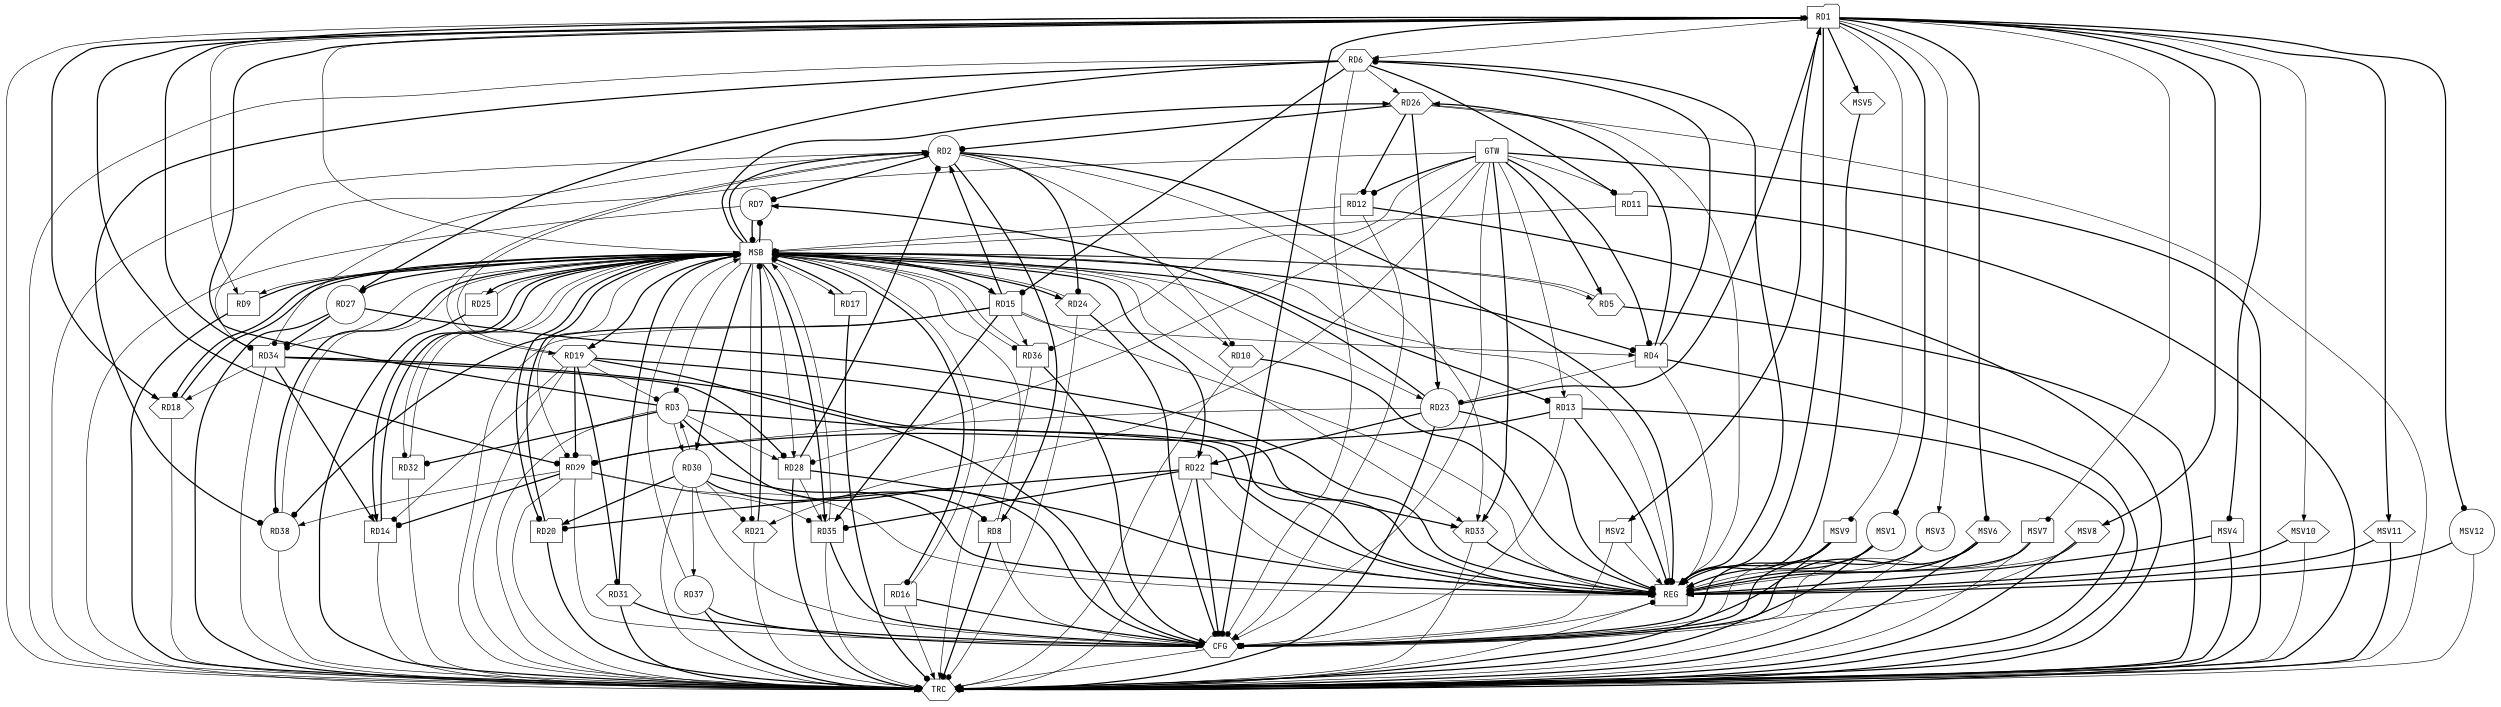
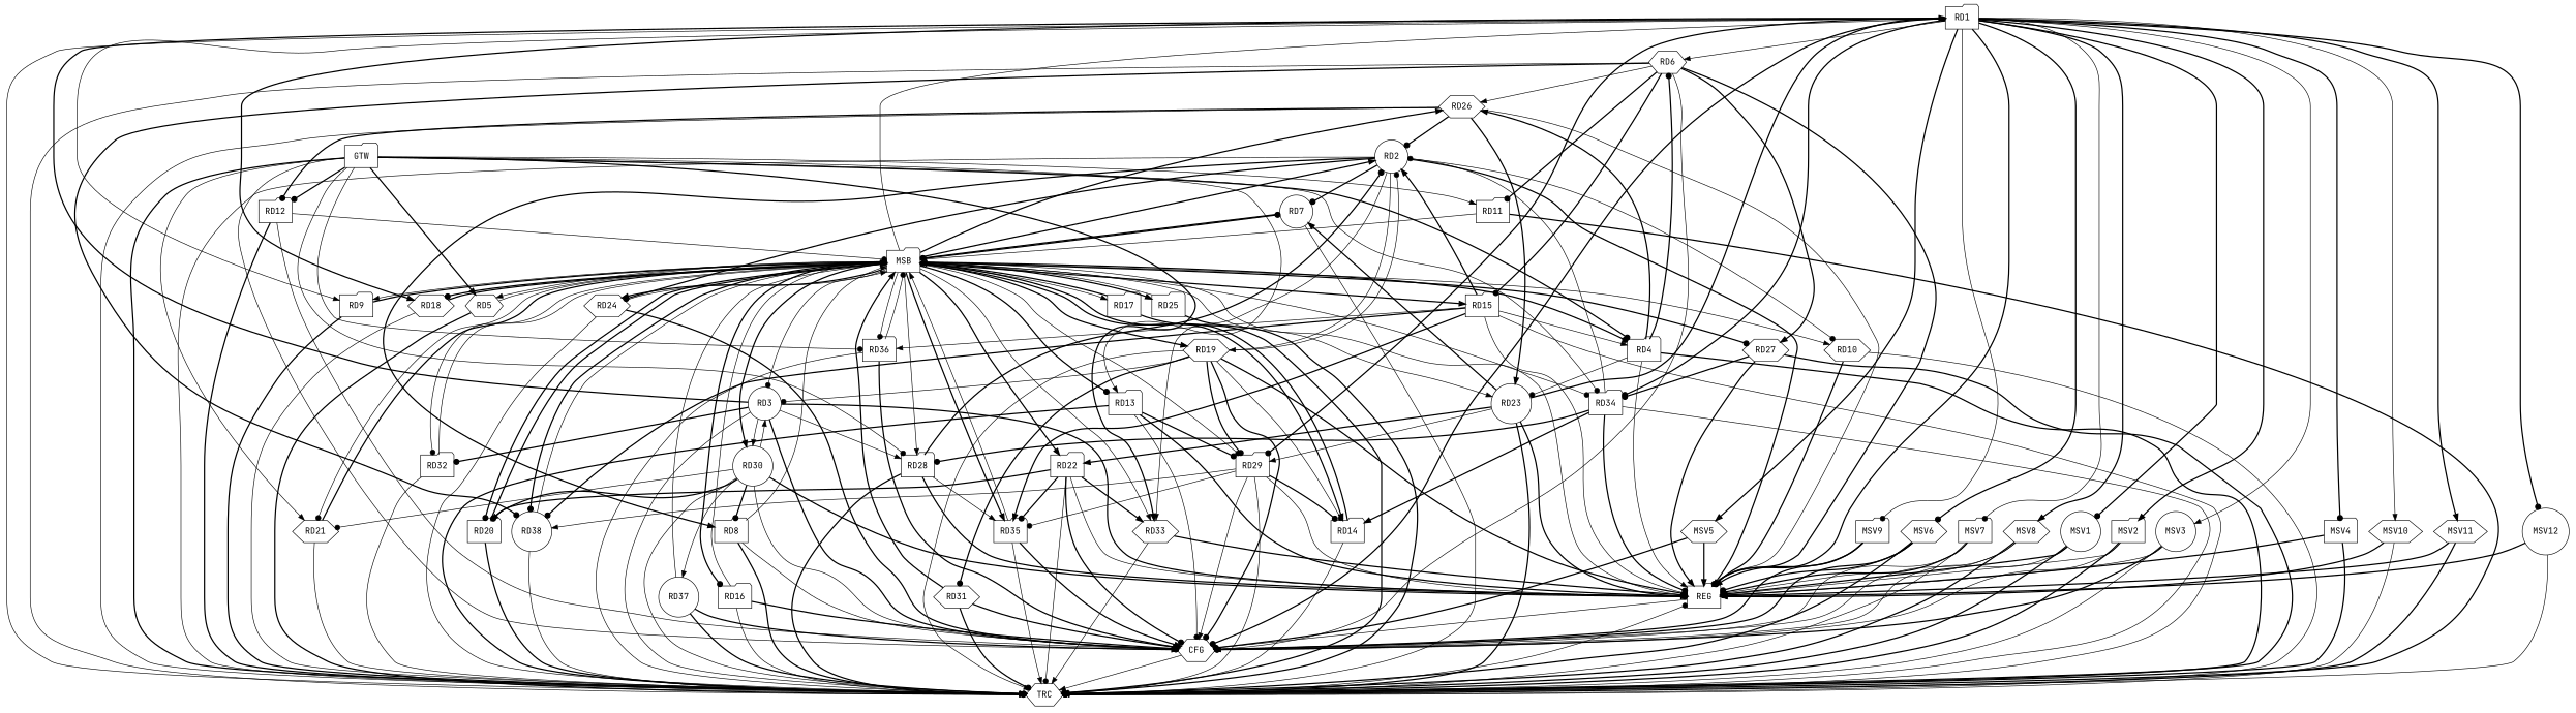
  strict digraph {
    fontname="JetBrains Mono"
    node [fontname="JetBrains Mono" shape=folder]
    edge [arrowhead=normal fontname="JetBrains Mono" style=bold]
    n1 [label=RD1]
    n2 [label=RD6 shape=hexagon]
    n3 [label=RD9]
    n4 [label=RD18 shape=hexagon]
    n5 [label=RD29]
    n6 [label=RD34]
    n7 [label=REG]
    n8 [label=CFG shape=hexagon]
    n9 [label=TRC shape=hexagon]
    n10 [label=MSV1 shape=circle]
    n11 [label=MSV2]
    n12 [label=MSV3 shape=circle]
    n13 [label=MSV4]
    n14 [label=MSV5 shape=hexagon]
    n15 [label=MSV6 shape=hexagon]
    n16 [label=MSV7]
    n17 [label=MSV8 shape=hexagon]
    n18 [label=MSV9]
    n19 [label=MSV10 shape=hexagon]
    n20 [label=MSV11 shape=hexagon]
    n21 [label=MSV12 shape=circle]
    n22 [label=RD26 shape=hexagon]
    n23 [label=RD11]
    n24 [label=RD15]
-   n25 [label=RD27 shape=circle]
+   n25 [label=RD27 shape=hexagon]
    n26 [label=RD38 shape=circle]
    n27 [label=MSB]
    n28 [label=RD14]
    n29 [label=RD35]
    n30 [label=RD2 shape=circle]
    n31 [label=RD28]
    n32 [label=RD7 shape=circle]
    n33 [label=RD8]
    n34 [label=RD10 shape=hexagon]
    n35 [label=RD19 shape=hexagon]
    n36 [label=RD24 shape=hexagon]
    n37 [label=RD33 shape=hexagon]
    n38 [label=RD3 shape=circle]
    n39 [label=RD31 shape=hexagon]
    n40 [label=RD30 shape=circle]
    n41 [label=RD32]
    n42 [label=RD20]
    n43 [label=RD21 shape=hexagon]
    n44 [label=RD37 shape=circle]
    n45 [label=RD4]
    n46 [label=RD23 shape=circle]
    n47 [label=RD22]
    n48 [label=RD12]
    n49 [label=RD5 shape=hexagon]
    n50 [label=RD13]
    n51 [label=RD36]
    n52 [label=RD16]
    n53 [label=RD17]
    n54 [label=RD25]
    n55 [label=GTW]
    n1 -> n2 [style=solid]
    n1 -> n3 [style=solid]
    n1 -> n4
    n1 -> n5 [arrowhead=dot]
    n1 -> n6 [arrowhead=dot]
    n1 -> n7
    n1 -> n8 [arrowhead=dot]
    n1 -> n9 [style=solid]
    n1 -> n10 [arrowhead=dot]
    n1 -> n11
    n1 -> n12 [style=solid]
    n1 -> n13 [arrowhead=dot]
    n1 -> n14
    n1 -> n15 [arrowhead=dot]
    n1 -> n16 [arrowhead=dot style=solid]
    n1 -> n17
    n1 -> n18 [arrowhead=dot style=solid]
    n1 -> n19 [style=solid]
    n1 -> n20
    n1 -> n21 [arrowhead=dot]
    n2 -> n7
    n2 -> n8 [arrowhead=dot style=solid]
    n2 -> n9 [arrowhead=dot style=solid]
    n2 -> n22 [style=solid]
    n2 -> n23 [arrowhead=dot]
    n2 -> n24 [arrowhead=dot]
    n2 -> n25
    n2 -> n26 [arrowhead=dot]
    n3 -> n9
    n3 -> n27 [arrowhead=dot]
    n4 -> n9 [arrowhead=dot style=solid]
    n4 -> n27
    n5 -> n7 [arrowhead=dot style=solid]
    n5 -> n8 [style=solid]
    n5 -> n9 [style=solid]
    n5 -> n26 [style=solid]
    n5 -> n28 [arrowhead=dot]
    n5 -> n29 [arrowhead=dot style=solid]
-   n6 -> n4 [style=solid]
    n6 -> n7 [arrowhead=dot]
    n6 -> n9 [style=solid]
    n6 -> n28
    n6 -> n30 [arrowhead=dot style=solid]
    n6 -> n31 [arrowhead=dot]
    n7 -> n8 [arrowhead=dot style=solid]
    n8 -> n9 [style=solid]
    n9 -> n7 [arrowhead=dot style=solid]
    n10 -> n7
    n10 -> n8 [style=solid]
    n10 -> n9
    n11 -> n7 [style=solid]
    n11 -> n8 [style=solid]
-   n18 -> n9 [arrowhead=dot]
+   n11 -> n9 [arrowhead=dot]
    n12 -> n7 [style=solid]
    n12 -> n8 [arrowhead=dot]
    n12 -> n9 [arrowhead=dot style=solid]
    n13 -> n7 [arrowhead=dot]
    n13 -> n9
    n14 -> n7
+   n14 -> n8 [arrowhead=dot]
    n15 -> n7 [arrowhead=dot]
    n15 -> n8 [arrowhead=dot]
    n15 -> n9
    n16 -> n7 [arrowhead=dot]
    n16 -> n8 [style=solid]
    n16 -> n9 [arrowhead=dot style=solid]
    n17 -> n7 [arrowhead=dot style=solid]
    n17 -> n8 [arrowhead=dot style=solid]
    n17 -> n9
    n18 -> n7
    n18 -> n8 [arrowhead=dot]
    n19 -> n7
    n19 -> n9 [arrowhead=dot style=solid]
    n20 -> n7
    n20 -> n9 [arrowhead=dot]
    n21 -> n7
    n21 -> n9 [arrowhead=dot style=solid]
    n22 -> n7 [arrowhead=dot style=solid]
    n22 -> n9 [style=solid]
    n22 -> n30 [arrowhead=dot]
    n22 -> n46
    n22 -> n48 [arrowhead=dot]
    n23 -> n9
    n23 -> n27 [style=solid]
    n24 -> n7 [arrowhead=dot style=solid]
    n24 -> n9 [arrowhead=dot style=solid]
    n24 -> n26 [arrowhead=dot]
    n24 -> n29
    n24 -> n30
    n24 -> n45 [style=solid]
    n24 -> n51 [style=solid]
    n25 -> n6 [arrowhead=dot]
    n25 -> n7
    n25 -> n9
    n26 -> n9 [style=solid]
    n26 -> n27 [arrowhead=dot style=solid]
    n27 -> n1 [arrowhead=dot style=solid]
    n27 -> n3 [style=solid]
    n27 -> n4 [arrowhead=dot]
    n27 -> n5 [arrowhead=dot style=solid]
    n27 -> n6 [arrowhead=dot style=solid]
    n27 -> n7 [style=solid]
    n27 -> n22
    n27 -> n24
    n27 -> n25 [arrowhead=dot]
    n27 -> n26 [arrowhead=dot]
    n27 -> n28
    n27 -> n29
    n27 -> n30
    n27 -> n31 [style=solid]
    n27 -> n32 [arrowhead=dot]
    n27 -> n34 [style=solid]
    n27 -> n35
    n27 -> n36
    n27 -> n37 [style=solid]
    n27 -> n38 [arrowhead=dot style=solid]
    n27 -> n40
    n27 -> n41 [arrowhead=dot style=solid]
    n27 -> n42 [arrowhead=dot]
    n27 -> n43 [arrowhead=dot style=solid]
    n27 -> n45 [arrowhead=dot]
    n27 -> n46 [style=solid]
    n27 -> n47
    n27 -> n49 [style=solid]
    n27 -> n50 [arrowhead=dot]
    n27 -> n51 [arrowhead=dot style=solid]
    n27 -> n52 [arrowhead=dot]
    n27 -> n53 [style=solid]
    n27 -> n54
    n28 -> n9 [arrowhead=dot style=solid]
    n28 -> n27
    n29 -> n8
    n29 -> n9 [style=solid]
    n29 -> n27 [style=solid]
    n30 -> n7 [arrowhead=dot]
    n30 -> n9 [arrowhead=dot style=solid]
    n30 -> n32 [arrowhead=dot]
    n30 -> n33
    n30 -> n34 [arrowhead=dot style=solid]
    n30 -> n35 [style=solid]
    n30 -> n36 [arrowhead=dot]
    n30 -> n37 [style=solid]
    n31 -> n7
    n31 -> n9 [arrowhead=dot]
    n31 -> n29 [style=solid]
    n31 -> n30 [arrowhead=dot]
    n32 -> n9 [arrowhead=dot style=solid]
    n32 -> n27 [arrowhead=dot]
    n33 -> n8 [style=solid]
    n33 -> n9 [arrowhead=dot]
    n33 -> n27 [style=solid]
    n34 -> n7 [arrowhead=dot]
    n34 -> n9 [style=solid]
    n35 -> n5 [arrowhead=dot]
    n35 -> n7 [arrowhead=dot]
    n35 -> n8 [arrowhead=dot]
    n35 -> n9 [style=solid]
    n35 -> n28 [arrowhead=dot style=solid]
    n35 -> n30 [arrowhead=dot style=solid]
    n35 -> n38 [arrowhead=dot style=solid]
    n35 -> n39 [arrowhead=dot]
    n36 -> n8 [arrowhead=dot]
    n36 -> n9 [arrowhead=dot style=solid]
    n36 -> n27 [style=solid]
    n37 -> n7 [arrowhead=dot]
    n37 -> n9 [style=solid]
    n38 -> n1
    n38 -> n7
    n38 -> n8 [arrowhead=dot]
    n38 -> n9 [arrowhead=dot style=solid]
    n38 -> n31 [style=solid]
    n38 -> n40 [style=solid]
    n38 -> n41 [arrowhead=dot]
    n39 -> n8
    n39 -> n9 [arrowhead=dot]
    n39 -> n27
    n40 -> n7
    n40 -> n8 [arrowhead=dot style=solid]
    n40 -> n9 [style=solid]
    n40 -> n33 [arrowhead=dot]
    n40 -> n38 [style=solid]
    n40 -> n42
    n40 -> n43 [arrowhead=dot style=solid]
    n40 -> n44 [style=solid]
    n41 -> n9 [style=solid]
    n41 -> n27 [style=solid]
    n42 -> n9
    n42 -> n27
    n43 -> n9 [style=solid]
    n43 -> n27 [arrowhead=dot]
    n44 -> n8
    n44 -> n9
    n44 -> n27 [style=solid]
    n45 -> n2 [arrowhead=dot]
    n45 -> n7 [style=solid]
    n45 -> n9 [arrowhead=dot]
    n45 -> n22
    n45 -> n46 [arrowhead=dot style=solid]
    n46 -> n1
    n46 -> n5 [style=solid]
    n46 -> n7 [arrowhead=dot]
    n46 -> n9 [arrowhead=dot]
    n46 -> n32
    n46 -> n47
    n47 -> n7 [style=solid]
    n47 -> n8 [arrowhead=dot]
    n47 -> n9 [arrowhead=dot style=solid]
    n47 -> n29 [arrowhead=dot]
    n47 -> n37
    n47 -> n42 [arrowhead=dot]
    n48 -> n8 [style=solid]
    n48 -> n9
    n48 -> n27 [arrowhead=dot style=solid]
    n49 -> n9
    n49 -> n27 [arrowhead=dot style=solid]
    n50 -> n5 [arrowhead=dot]
    n50 -> n7 [arrowhead=dot]
    n50 -> n8 [arrowhead=dot style=solid]
    n50 -> n9
    n51 -> n8
    n51 -> n9 [style=solid]
    n51 -> n27 [arrowhead=dot style=solid]
    n52 -> n8 [arrowhead=dot]
    n52 -> n9 [style=solid]
    n52 -> n27 [style=solid]
    n53 -> n9 [arrowhead=dot]
    n53 -> n27 [arrowhead=dot]
    n54 -> n9
    n54 -> n27 [style=solid]
    n55 -> n6 [arrowhead=dot style=solid]
    n55 -> n8 [style=solid]
    n55 -> n9 [arrowhead=dot]
    n55 -> n23 [style=solid]
    n55 -> n31 [arrowhead=dot style=solid]
    n55 -> n37
    n55 -> n43 [style=solid]
    n55 -> n45 [arrowhead=dot]
    n55 -> n48 [arrowhead=dot]
    n55 -> n49
    n55 -> n50 [style=solid]
    n55 -> n51 [arrowhead=dot style=solid]
  }
